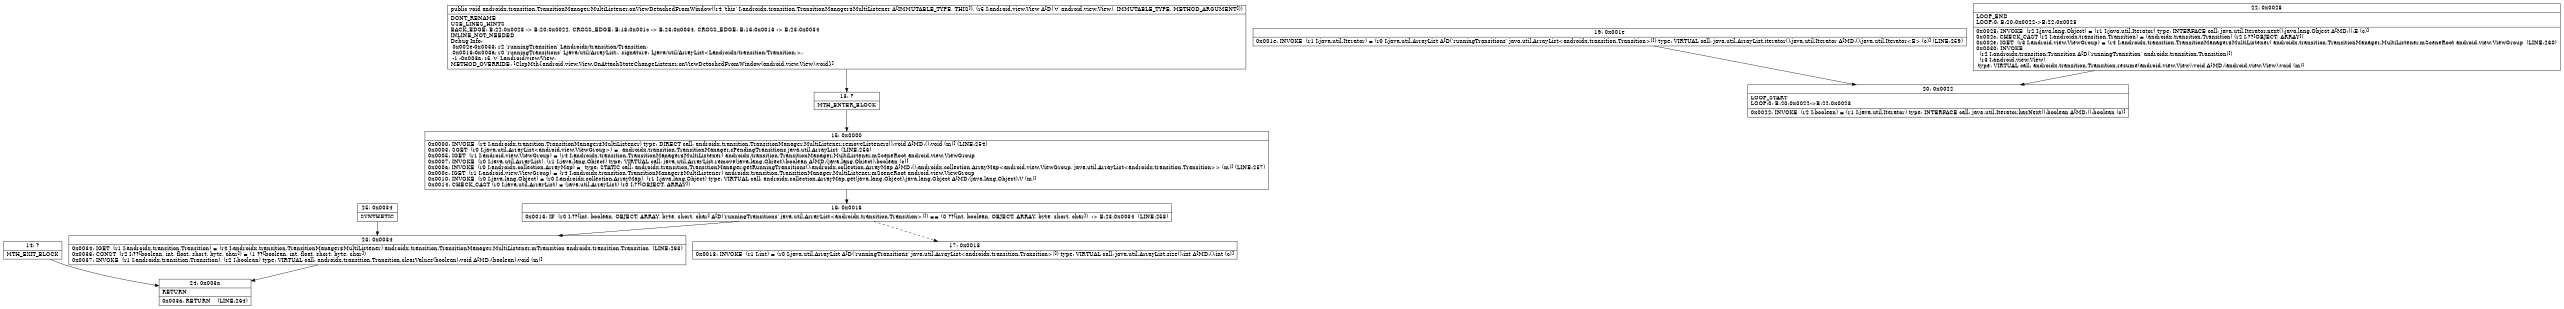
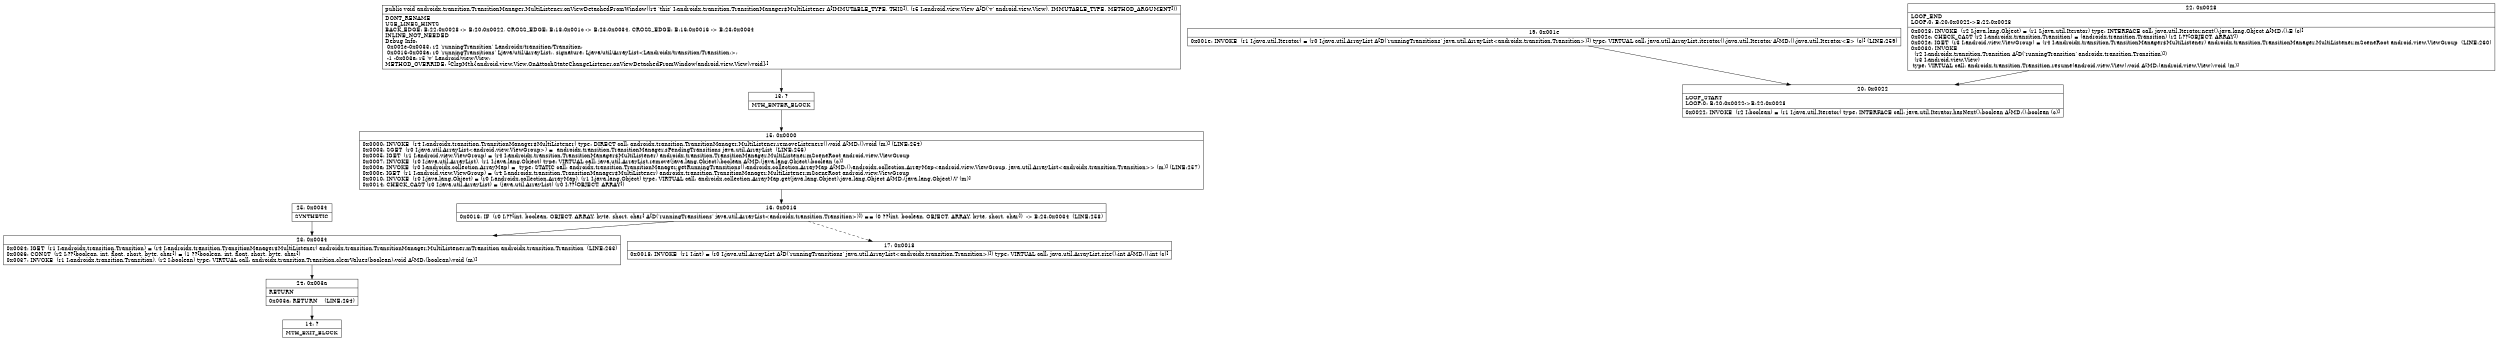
  digraph {
    node [shape=record]
    n1 [label="{13\:\ ?|MTH_ENTER_BLOCK\l}"]
    n2 [label="{15\:\ 0x0000|0x0000: INVOKE  (r4 I:androidx.transition.TransitionManager$MultiListener) type: DIRECT call: androidx.transition.TransitionManager.MultiListener.removeListeners():void A[MD:():void (m)] (LINE:254)\l0x0003: SGET  (r0 I:java.util.ArrayList\<android.view.ViewGroup\>) =  androidx.transition.TransitionManager.sPendingTransitions java.util.ArrayList  (LINE:256)\l0x0005: IGET  (r1 I:android.view.ViewGroup) = (r4 I:androidx.transition.TransitionManager$MultiListener) androidx.transition.TransitionManager.MultiListener.mSceneRoot android.view.ViewGroup \l0x0007: INVOKE  (r0 I:java.util.ArrayList), (r1 I:java.lang.Object) type: VIRTUAL call: java.util.ArrayList.remove(java.lang.Object):boolean A[MD:(java.lang.Object):boolean (c)]\l0x000a: INVOKE  (r0 I:androidx.collection.ArrayMap) =  type: STATIC call: androidx.transition.TransitionManager.getRunningTransitions():androidx.collection.ArrayMap A[MD:():androidx.collection.ArrayMap\<android.view.ViewGroup, java.util.ArrayList\<androidx.transition.Transition\>\> (m)] (LINE:257)\l0x000e: IGET  (r1 I:android.view.ViewGroup) = (r4 I:androidx.transition.TransitionManager$MultiListener) androidx.transition.TransitionManager.MultiListener.mSceneRoot android.view.ViewGroup \l0x0010: INVOKE  (r0 I:java.lang.Object) = (r0 I:androidx.collection.ArrayMap), (r1 I:java.lang.Object) type: VIRTUAL call: androidx.collection.ArrayMap.get(java.lang.Object):java.lang.Object A[MD:(java.lang.Object):V (m)]\l0x0014: CHECK_CAST (r0 I:java.util.ArrayList) = (java.util.ArrayList) (r0 I:??[OBJECT, ARRAY]) \l}"]
    n3 [label="{16\:\ 0x0016|0x0016: IF  (r0 I:??[int, boolean, OBJECT, ARRAY, byte, short, char] A[D('runningTransitions' java.util.ArrayList\<androidx.transition.Transition\>)]) == (0 ??[int, boolean, OBJECT, ARRAY, byte, short, char])  \-\> B:23:0x0034  (LINE:258)\l}"]
    n4 [label="{17\:\ 0x0018|0x0018: INVOKE  (r1 I:int) = (r0 I:java.util.ArrayList A[D('runningTransitions' java.util.ArrayList\<androidx.transition.Transition\>)]) type: VIRTUAL call: java.util.ArrayList.size():int A[MD:():int (c)]\l}"]
    n5 [label="{23\:\ 0x0034|0x0034: IGET  (r1 I:androidx.transition.Transition) = (r4 I:androidx.transition.TransitionManager$MultiListener) androidx.transition.TransitionManager.MultiListener.mTransition androidx.transition.Transition  (LINE:263)\l0x0036: CONST  (r2 I:??[boolean, int, float, short, byte, char]) = (1 ??[boolean, int, float, short, byte, char]) \l0x0037: INVOKE  (r1 I:androidx.transition.Transition), (r2 I:boolean) type: VIRTUAL call: androidx.transition.Transition.clearValues(boolean):void A[MD:(boolean):void (m)]\l}"]
    n6 [label="{24\:\ 0x003a|RETURN\l|0x003a: RETURN    (LINE:264)\l}"]
    n7 [label="{19\:\ 0x001e|0x001e: INVOKE  (r1 I:java.util.Iterator) = (r0 I:java.util.ArrayList A[D('runningTransitions' java.util.ArrayList\<androidx.transition.Transition\>)]) type: VIRTUAL call: java.util.ArrayList.iterator():java.util.Iterator A[MD:():java.util.Iterator\<E\> (c)] (LINE:259)\l}"]
    n8 [label="{20\:\ 0x0022|LOOP_START\lLOOP:0: B:20:0x0022\-\>B:22:0x0028\l|0x0022: INVOKE  (r2 I:boolean) = (r1 I:java.util.Iterator) type: INTERFACE call: java.util.Iterator.hasNext():boolean A[MD:():boolean (c)]\l}"]
    n9 [label="{22\:\ 0x0028|LOOP_END\lLOOP:0: B:20:0x0022\-\>B:22:0x0028\l|0x0028: INVOKE  (r2 I:java.lang.Object) = (r1 I:java.util.Iterator) type: INTERFACE call: java.util.Iterator.next():java.lang.Object A[MD:():E (c)]\l0x002c: CHECK_CAST (r2 I:androidx.transition.Transition) = (androidx.transition.Transition) (r2 I:??[OBJECT, ARRAY]) \l0x002e: IGET  (r3 I:android.view.ViewGroup) = (r4 I:androidx.transition.TransitionManager$MultiListener) androidx.transition.TransitionManager.MultiListener.mSceneRoot android.view.ViewGroup  (LINE:260)\l0x0030: INVOKE  \l  (r2 I:androidx.transition.Transition A[D('runningTransition' androidx.transition.Transition)])\l  (r3 I:android.view.View)\l type: VIRTUAL call: androidx.transition.Transition.resume(android.view.View):void A[MD:(android.view.View):void (m)]\l}"]
    n10 [label="{25\:\ 0x0034|SYNTHETIC\l}"]
    n11 [label="{14\:\ ?|MTH_EXIT_BLOCK\l}"]
    n12 [label="{public void androidx.transition.TransitionManager.MultiListener.onViewDetachedFromWindow((r4 'this' I:androidx.transition.TransitionManager$MultiListener A[IMMUTABLE_TYPE, THIS]), (r5 I:android.view.View A[D('v' android.view.View), IMMUTABLE_TYPE, METHOD_ARGUMENT]))  | DONT_RENAME\lUSE_LINES_HINTS\lBACK_EDGE: B:22:0x0028 \-\> B:20:0x0022, CROSS_EDGE: B:18:0x001c \-\> B:23:0x0034, CROSS_EDGE: B:16:0x0016 \-\> B:23:0x0034\lINLINE_NOT_NEEDED\lDebug Info:\l  0x002e\-0x0033: r2 'runningTransition' Landroidx\/transition\/Transition;\l  0x0016\-0x003a: r0 'runningTransitions' Ljava\/util\/ArrayList;, signature: Ljava\/util\/ArrayList\<Landroidx\/transition\/Transition;\>;\l  \-1 \-0x003a: r5 'v' Landroid\/view\/View;\lMETHOD_OVERRIDE: [ClspMth\{android.view.View.OnAttachStateChangeListener.onViewDetachedFromWindow(android.view.View):void\}]\l}"]
    n1 -> n2
    n2 -> n3
    n3 -> n4 [style=dashed]
    n3 -> n5
    n5 -> n6
-   n11 -> n6
+   n6 -> n11
    n7 -> n8
    n9 -> n8
    n10 -> n5
    n12 -> n1
  }
